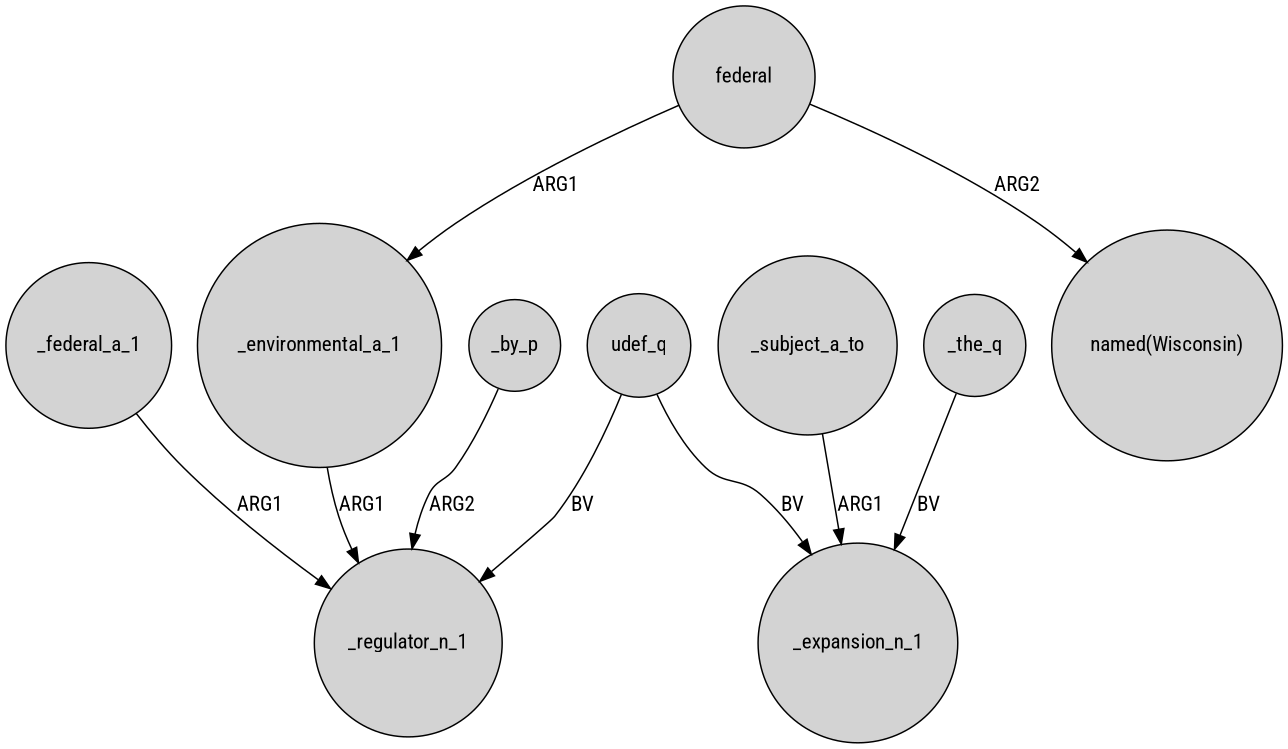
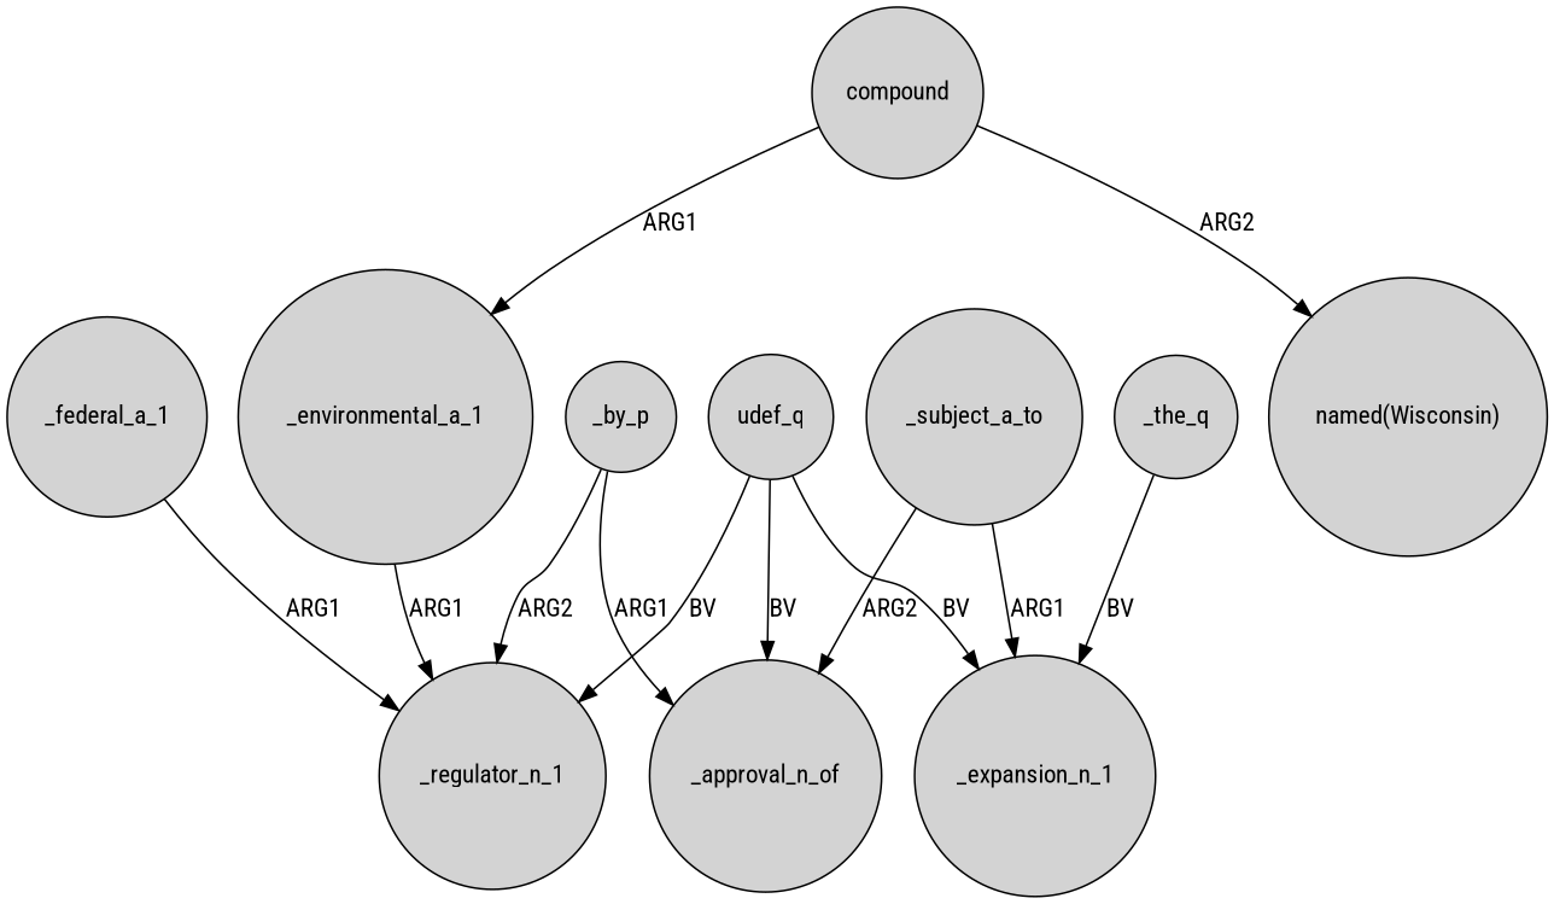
  digraph {
    fontname="Roboto Condensed"
    node [fontname="Roboto Condensed" shape=circle style=filled]
    edge [fontname="Roboto Condensed"]
    _by_p
    _regulator_n_1
+   _approval_n_of
    _federal_a_1
    _subject_a_to
    _expansion_n_1
    udef_q
    _the_q
-   compound [label=federal]
+   compound
    "named(Wisconsin)"
    _environmental_a_1
    _by_p -> _regulator_n_1 [label=ARG2]
+   _by_p -> _approval_n_of [label=ARG1]
    _federal_a_1 -> _regulator_n_1 [label=ARG1]
+   _subject_a_to -> _approval_n_of [label=ARG2]
    _subject_a_to -> _expansion_n_1 [label=ARG1]
    udef_q -> _regulator_n_1 [label=BV]
+   udef_q -> _approval_n_of [label=BV]
    udef_q -> _expansion_n_1 [label=BV]
    _the_q -> _expansion_n_1 [label=BV]
    compound -> "named(Wisconsin)" [label=ARG2]
    compound -> _environmental_a_1 [label=ARG1]
    _environmental_a_1 -> _regulator_n_1 [label=ARG1]
  }
